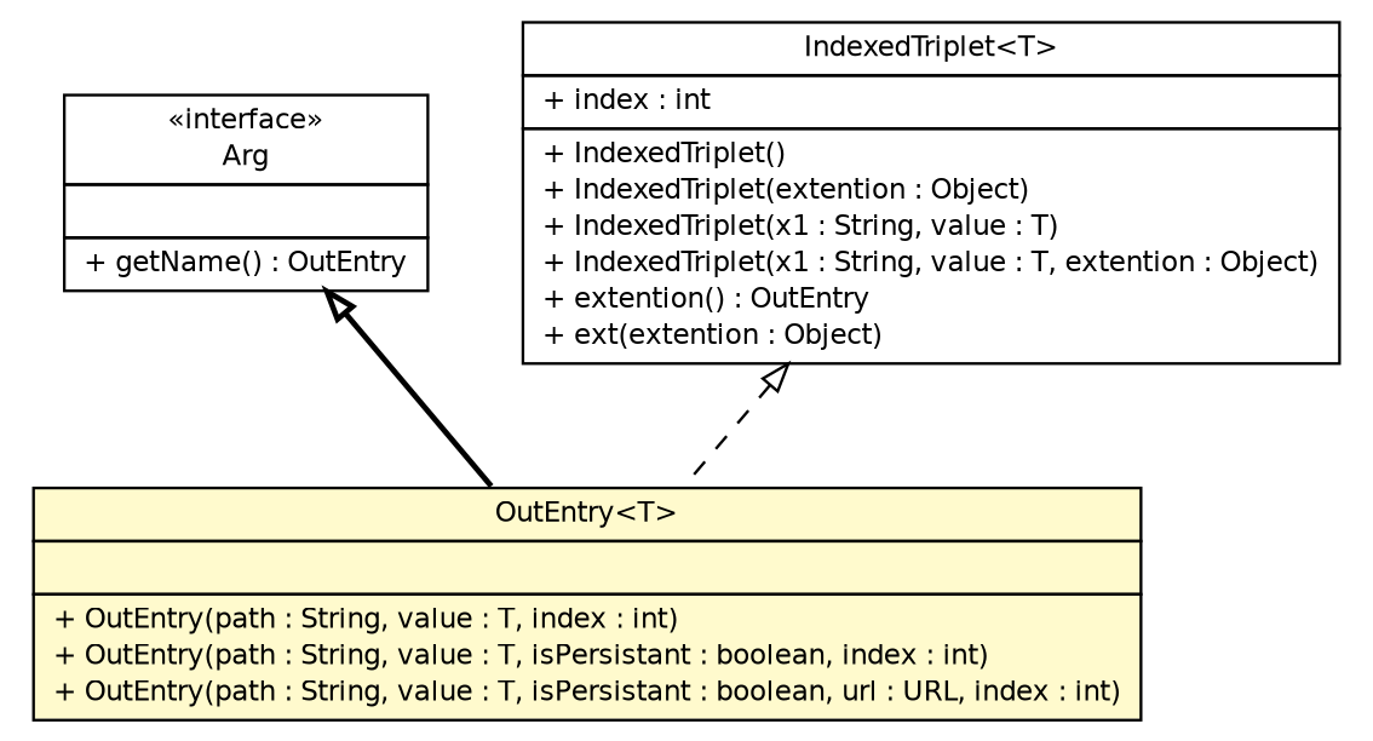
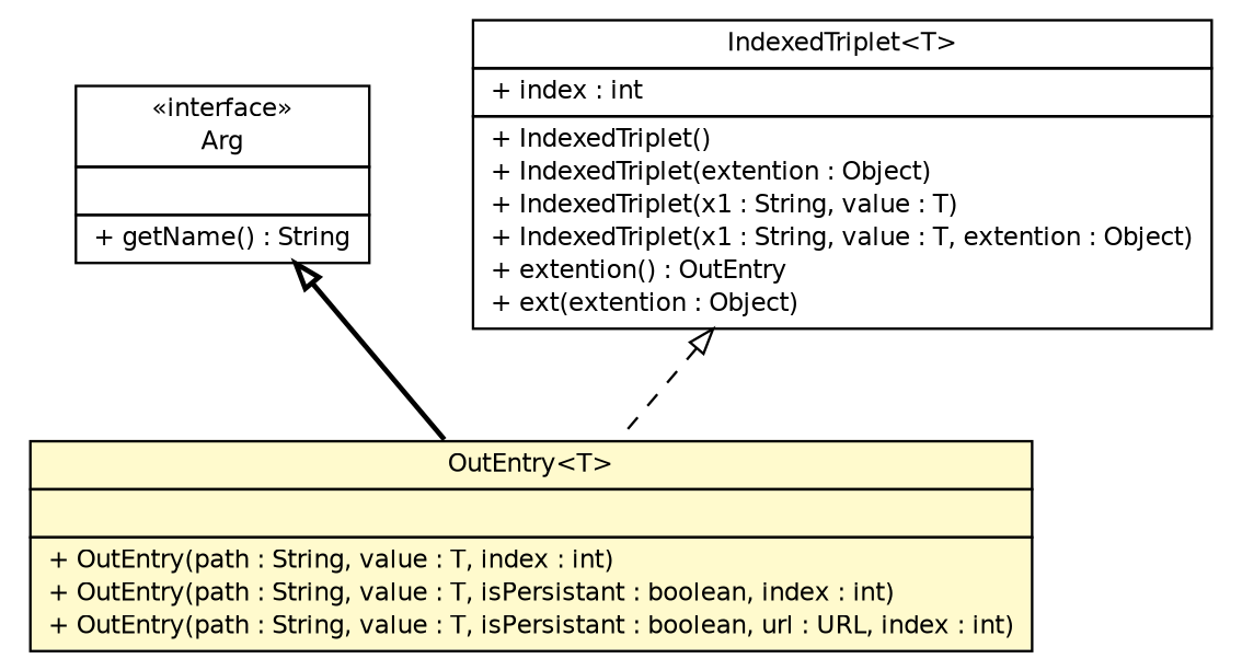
  digraph {
    nodesep=0.25
    ranksep=0.5
    node [fontcolor=black fontname=Helvetica fontsize=10.0 shape=plaintext]
    edge [arrowtail=empty dir=back fontname=Helvetica fontsize=10 headport=p labelfontname=Helvetica labelfontsize=10 tailport=p]
-   n1 [label=<<table title="sorcer.service.Arg" border="0" cellborder="1" cellspacing="0" cellpadding="2" port="p" href="../../service/Arg.html"> 		<tr><td><table border="0" cellspacing="0" cellpadding="1"> <tr><td align="center" balign="center"> &#171;interface&#187; </td></tr> <tr><td align="center" balign="center"> Arg </td></tr> 		</table></td></tr> 		<tr><td><table border="0" cellspacing="0" cellpadding="1"> <tr><td align="left" balign="left">  </td></tr> 		</table></td></tr> 		<tr><td><table border="0" cellspacing="0" cellpadding="1"> <tr><td align="left" balign="left"> + getName() : OutEntry </td></tr> 		</table></td></tr> 		</table>>]
+   n1 [label=<<table title="sorcer.service.Arg" border="0" cellborder="1" cellspacing="0" cellpadding="2" port="p" href="../../service/Arg.html"> 		<tr><td><table border="0" cellspacing="0" cellpadding="1"> <tr><td align="center" balign="center"> &#171;interface&#187; </td></tr> <tr><td align="center" balign="center"> Arg </td></tr> 		</table></td></tr> 		<tr><td><table border="0" cellspacing="0" cellpadding="1"> <tr><td align="left" balign="left">  </td></tr> 		</table></td></tr> 		<tr><td><table border="0" cellspacing="0" cellpadding="1"> <tr><td align="left" balign="left"> + getName() : String </td></tr> 		</table></td></tr> 		</table>>]
    n2 [label=<<table title="sorcer.co.tuple.OutEntry" border="0" cellborder="1" cellspacing="0" cellpadding="2" port="p" bgcolor="lemonChiffon" href="./OutEntry.html"> 		<tr><td><table border="0" cellspacing="0" cellpadding="1"> <tr><td align="center" balign="center"> OutEntry&lt;T&gt; </td></tr> 		</table></td></tr> 		<tr><td><table border="0" cellspacing="0" cellpadding="1"> <tr><td align="left" balign="left">  </td></tr> 		</table></td></tr> 		<tr><td><table border="0" cellspacing="0" cellpadding="1"> <tr><td align="left" balign="left"> + OutEntry(path : String, value : T, index : int) </td></tr> <tr><td align="left" balign="left"> + OutEntry(path : String, value : T, isPersistant : boolean, index : int) </td></tr> <tr><td align="left" balign="left"> + OutEntry(path : String, value : T, isPersistant : boolean, url : URL, index : int) </td></tr> 		</table></td></tr> 		</table>>]
    n3 [label=<<table title="sorcer.co.tuple.IndexedTriplet" border="0" cellborder="1" cellspacing="0" cellpadding="2" port="p" href="./IndexedTriplet.html"> 		<tr><td><table border="0" cellspacing="0" cellpadding="1"> <tr><td align="center" balign="center"> IndexedTriplet&lt;T&gt; </td></tr> 		</table></td></tr> 		<tr><td><table border="0" cellspacing="0" cellpadding="1"> <tr><td align="left" balign="left"> + index : int </td></tr> 		</table></td></tr> 		<tr><td><table border="0" cellspacing="0" cellpadding="1"> <tr><td align="left" balign="left"> + IndexedTriplet() </td></tr> <tr><td align="left" balign="left"> + IndexedTriplet(extention : Object) </td></tr> <tr><td align="left" balign="left"> + IndexedTriplet(x1 : String, value : T) </td></tr> <tr><td align="left" balign="left"> + IndexedTriplet(x1 : String, value : T, extention : Object) </td></tr> <tr><td align="left" balign="left"> + extention() : OutEntry </td></tr> <tr><td align="left" balign="left"> + ext(extention : Object) </td></tr> 		</table></td></tr> 		</table>>]
    n1 -> n2 [style=bold]
    n3 -> n2 [style=dashed]
  }
